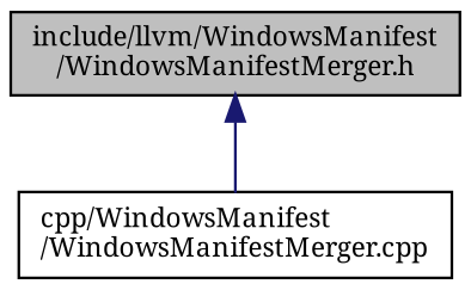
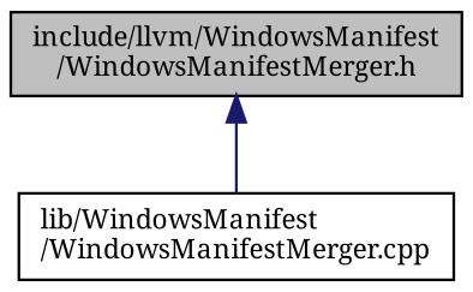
  digraph {
    fontname="Noto Serif"
    node [color=black fontname="Noto Serif" fontsize=10 shape=record]
    n1 [fillcolor=grey75 fontcolor=black height=0.2 label="include/llvm/WindowsManifest\l/WindowsManifestMerger.h" style=filled width=0.4]
-   n2 [height=0.2 label="cpp/WindowsManifest\l/WindowsManifestMerger.cpp" width=0.4]
+   n2 [height=0.2 label="lib/WindowsManifest\l/WindowsManifestMerger.cpp" width=0.4]
    n1 -> n2 [color=midnightblue dir=back fontname="Noto Serif" fontsize=10 labelfontname=Helvetica labelfontsize=10 style=solid]
  }
